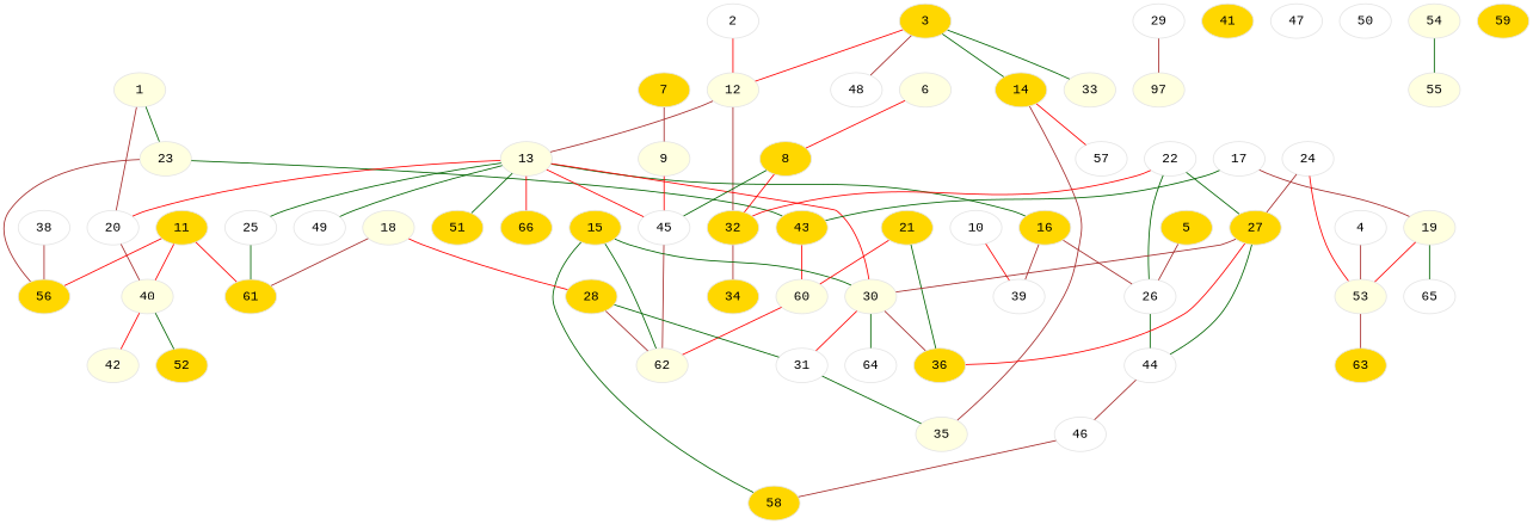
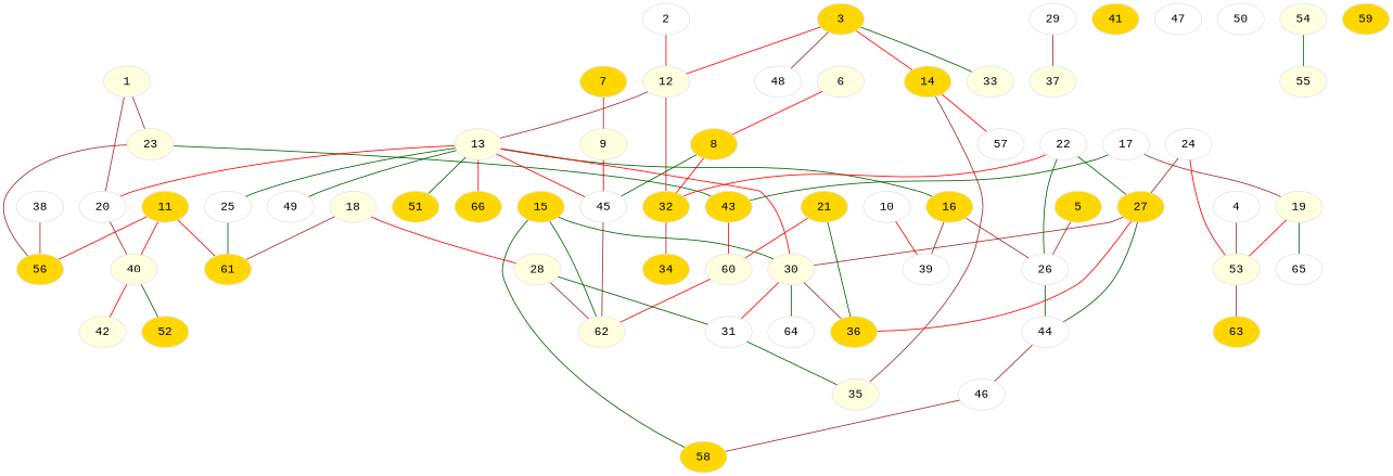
  graph {
    fontname="Liberation Mono"
    node [color=gray90 fillcolor=gold fontname="Liberation Mono" style=filled]
    edge [color=brown fontname="Liberation Mono"]
    1 [fillcolor=lightyellow]
    20 [fillcolor=white]
    23 [fillcolor=lightyellow]
    40 [fillcolor=lightyellow]
    56
    43
    12 [fillcolor=lightyellow]
    2 [fillcolor=white]
    32
    13 [fillcolor=lightyellow]
    3
    14
    33 [fillcolor=lightyellow]
    48 [fillcolor=white]
    35 [fillcolor=lightyellow]
    57 [fillcolor=white]
    53 [fillcolor=lightyellow]
    4 [fillcolor=white]
    63
    5
    26 [fillcolor=white]
    44 [fillcolor=white]
    6 [fillcolor=lightyellow]
    8
    45 [fillcolor=white]
    7
    9 [fillcolor=lightyellow]
    34
    62 [fillcolor=lightyellow]
    10 [fillcolor=white]
    39 [fillcolor=white]
    11
    61
    42 [fillcolor=lightyellow]
    52
    16
    25 [fillcolor=white]
    30 [fillcolor=lightyellow]
    49 [fillcolor=white]
    51
    66
    36
    31 [fillcolor=white]
    64 [fillcolor=white]
    15
    58
    19 [fillcolor=lightyellow]
    17 [fillcolor=white]
    65 [fillcolor=white]
    60 [fillcolor=lightyellow]
    18 [fillcolor=lightyellow]
-   28
+   28 [fillcolor=lightyellow]
    21
    22 [fillcolor=white]
    27
    24 [fillcolor=white]
    46 [fillcolor=white]
-   37 [fillcolor=lightyellow label=97]
+   37 [fillcolor=lightyellow]
    29 [fillcolor=white]
    38 [fillcolor=white]
    41
    47 [fillcolor=white]
    50 [fillcolor=white]
    54 [fillcolor=lightyellow]
    55 [fillcolor=lightyellow]
    59
    1 -- 20
-   1 -- 23 [color=darkgreen]
+   1 -- 23
    20 -- 40
    23 -- 56
    23 -- 43 [color=darkgreen]
    40 -- 42 [color=red]
    40 -- 52 [color=darkgreen]
    43 -- 60 [color=red]
    12 -- 32
    12 -- 13
    2 -- 12 [color=red]
    32 -- 34
    13 -- 20 [color=red]
    13 -- 45 [color=red]
    13 -- 16 [color=darkgreen]
    13 -- 25 [color=darkgreen]
    13 -- 30 [color=red]
    13 -- 49 [color=darkgreen]
    13 -- 51 [color=darkgreen]
    13 -- 66 [color=red]
    3 -- 12 [color=red]
-   3 -- 14 [color=darkgreen]
+   3 -- 14 [color=red]
    3 -- 33 [color=darkgreen]
    3 -- 48
    14 -- 35
    14 -- 57 [color=red]
    53 -- 63
    4 -- 53
    5 -- 26
    26 -- 44 [color=darkgreen]
    44 -- 46
    6 -- 8 [color=red]
    8 -- 32 [color=red]
    8 -- 45 [color=darkgreen]
    45 -- 62
    7 -- 9
    9 -- 45 [color=red]
    10 -- 39 [color=red]
    11 -- 40 [color=red]
    11 -- 56 [color=red]
    11 -- 61 [color=red]
    16 -- 26
    16 -- 39
    25 -- 61 [color=darkgreen]
    30 -- 36
    30 -- 31 [color=red]
    30 -- 64 [color=darkgreen]
    31 -- 35 [color=darkgreen]
    15 -- 62 [color=darkgreen]
    15 -- 30 [color=darkgreen]
    15 -- 58 [color=darkgreen]
    19 -- 53 [color=red]
    19 -- 65 [color=darkgreen]
    17 -- 43 [color=darkgreen]
    17 -- 19
    60 -- 62 [color=red]
    18 -- 61
    18 -- 28 [color=red]
    28 -- 62
    28 -- 31 [color=darkgreen]
    21 -- 36 [color=darkgreen]
    21 -- 60 [color=red]
    22 -- 32 [color=red]
    22 -- 26 [color=darkgreen]
    22 -- 27 [color=darkgreen]
    27 -- 44 [color=darkgreen]
    27 -- 30
    27 -- 36 [color=red]
    24 -- 53 [color=red]
    24 -- 27
    46 -- 58
    29 -- 37
    38 -- 56
    54 -- 55 [color=darkgreen]
  }
